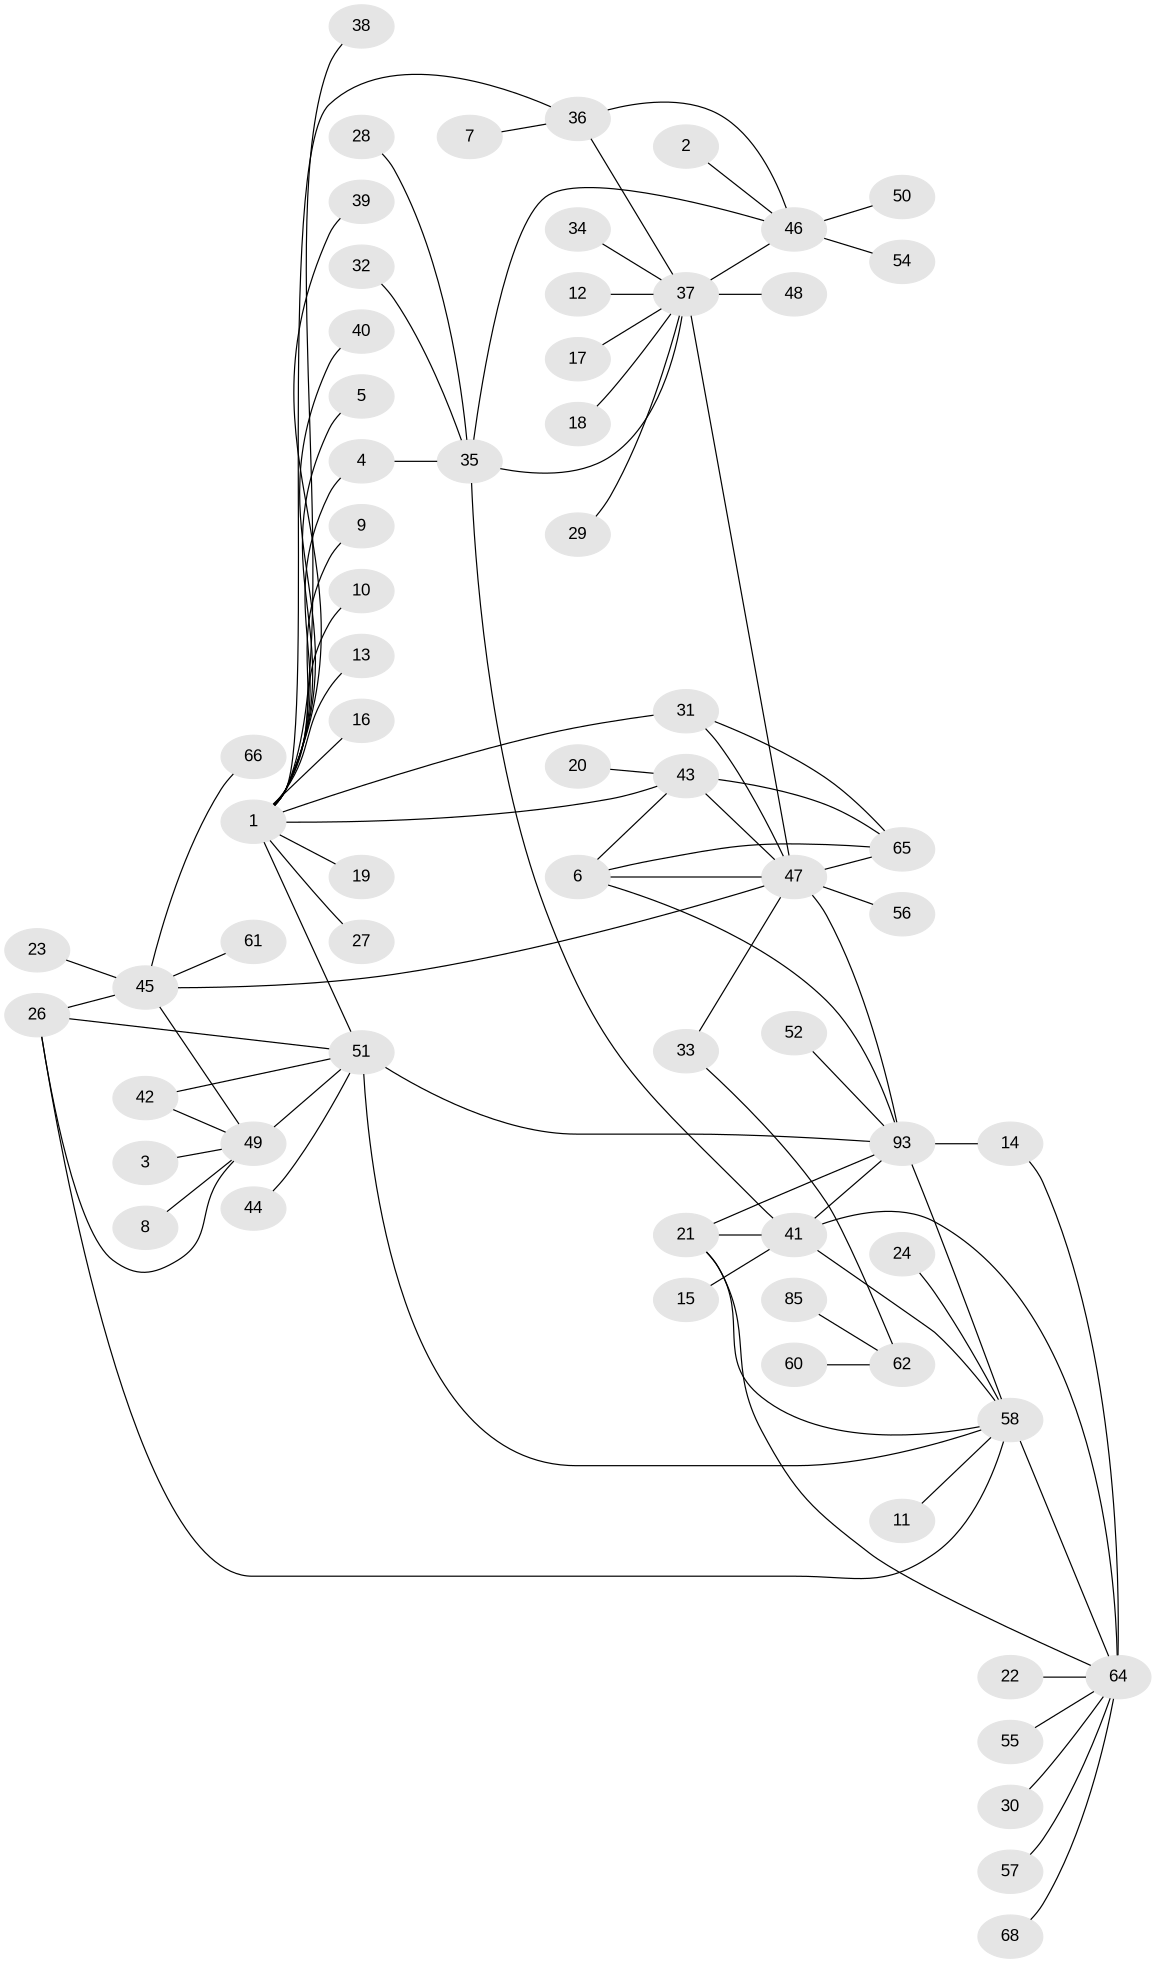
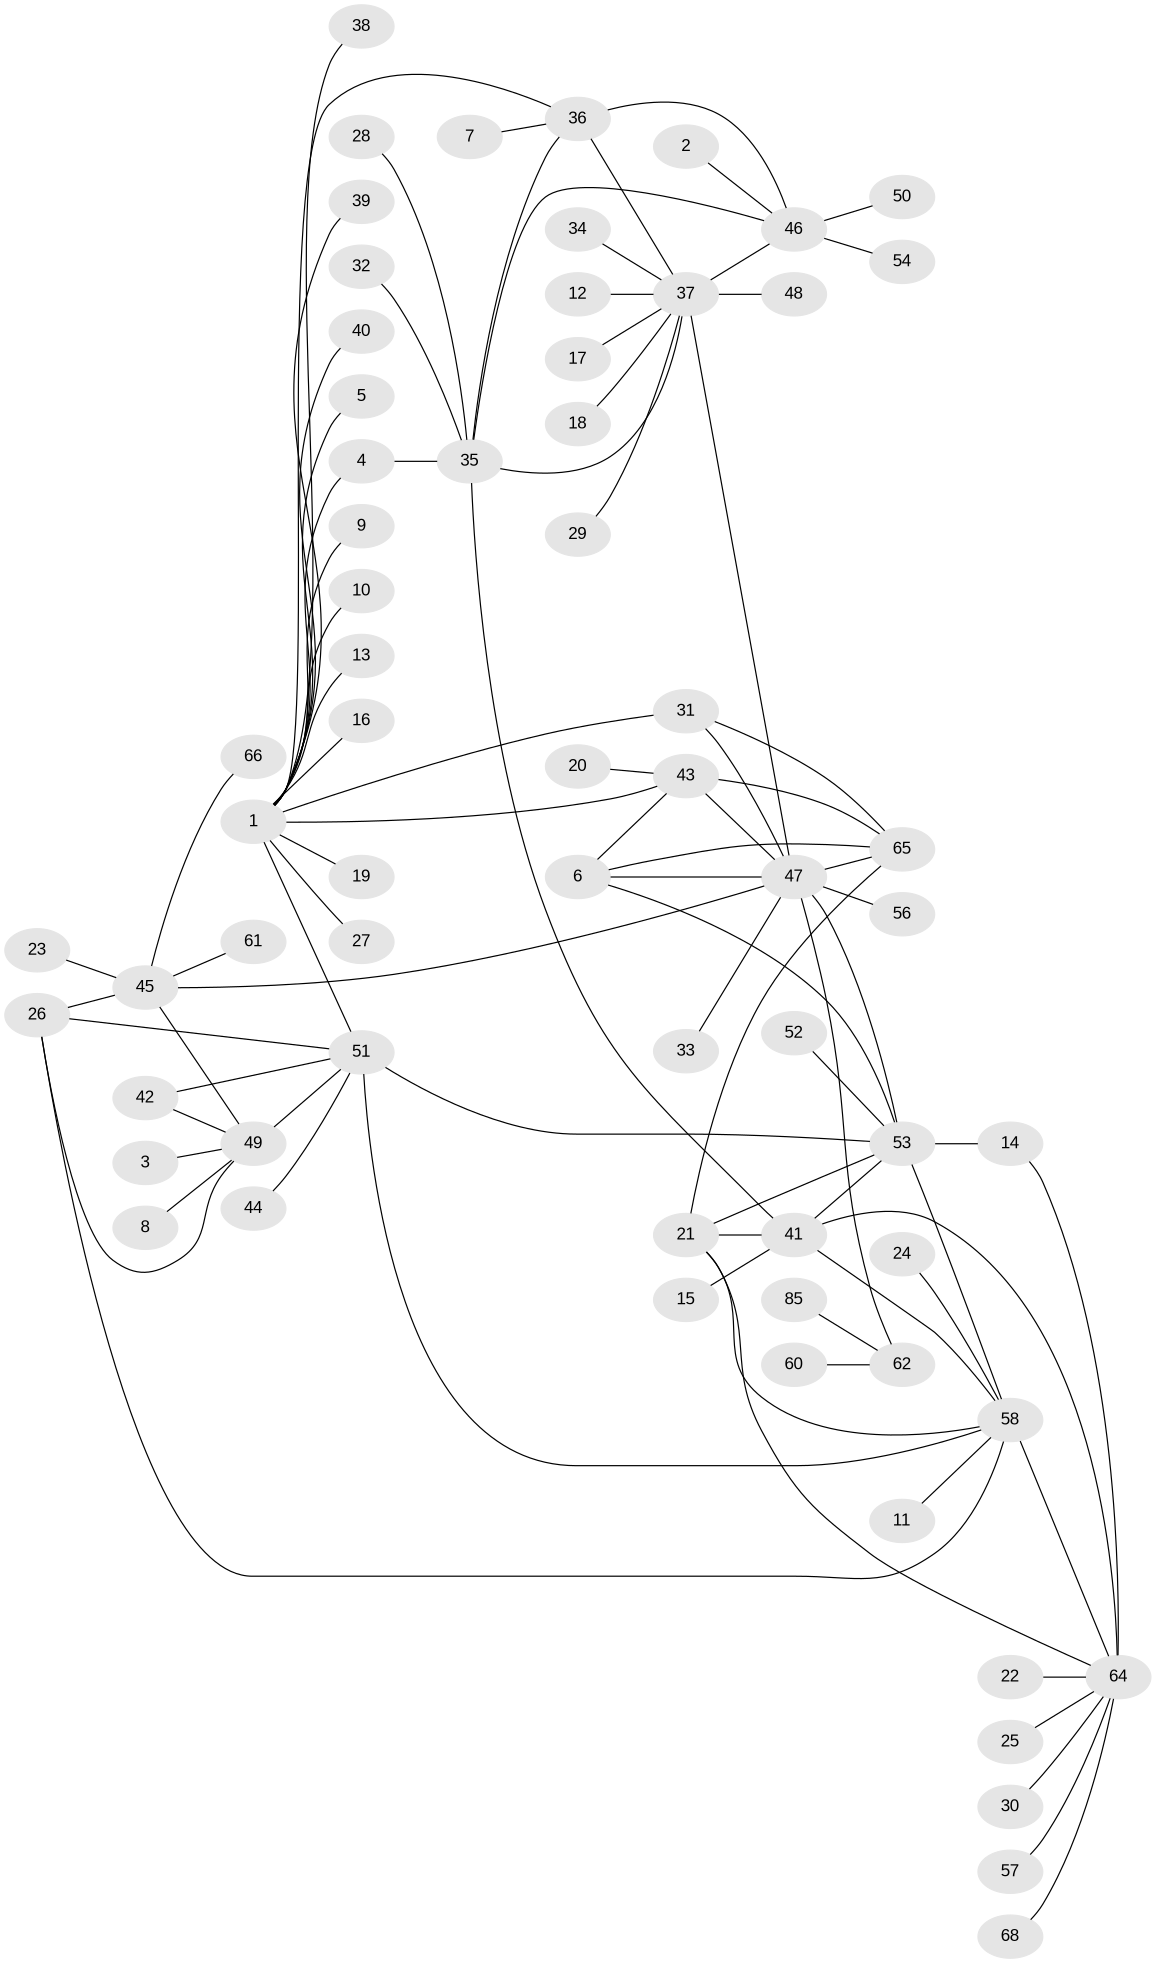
  graph {
    fontname="Liberation Sans"
    rankdir=LR
    node [color=gray90 fontname="Liberation Sans" style=filled]
    edge [fontname="Liberation Sans" weight=1.0]
    1
    4
    5
    9
    10
    13
    16
    19
    27
    31
    36
    38
    39
    40
    43
    51
    35
    47
    65
    46
    37
-   53 [label=93]
+   53
    58
    2
    50
    54
    3
    49
    41
    6
    56
    62
    14
    7
    8
    11
    64
    12
    48
    15
    17
    18
    20
    21
    22
    23
    45
    61
    66
    24
-   25 [label=55]
+   25
    26
    28
    29
    30
    32
    33
    34
    42
    44
    52
    n62 [label=85]
    57
    60
    n65 [label=68]
    1 -- 4
    1 -- 5
    1 -- 9
    1 -- 10
    1 -- 13
    1 -- 16
    1 -- 19
    1 -- 27
    1 -- 31
    1 -- 36
    1 -- 38
    1 -- 39
    1 -- 40
    1 -- 43
    1 -- 51 [weight=8.0]
    4 -- 35
    31 -- 47
    31 -- 65
    36 -- 46
    36 -- 37 [weight=3.0]
    43 -- 47 [weight=3.0]
    43 -- 65
    51 -- 53
    51 -- 58
+   35 -- 36
    35 -- 46
    35 -- 37 [weight=3.0]
    35 -- 41
    47 -- 65 [weight=3.0]
    47 -- 53
    47 -- 56
-   33 -- 62
+   47 -- 62
    46 -- 50
    46 -- 54
    37 -- 47
    37 -- 46 [weight=3.0]
    37 -- 48
    53 -- 58 [weight=2.0]
    53 -- 14 [weight=2.0]
    58 -- 64
    2 -- 46
    3 -- 49
    49 -- 51 [weight=2.0]
    41 -- 53 [weight=2.0]
    41 -- 58
    41 -- 64
    6 -- 43
    6 -- 47 [weight=3.0]
    6 -- 65
    6 -- 53
    14 -- 64
    7 -- 36
    8 -- 49
    11 -- 58
    12 -- 37
    15 -- 41
    17 -- 37
    18 -- 37
    20 -- 43
+   21 -- 65
    21 -- 53 [weight=2.0]
    21 -- 58
    21 -- 41
    21 -- 64
    22 -- 64
    23 -- 45
    45 -- 47
    45 -- 49 [weight=4.0]
    45 -- 61
    45 -- 66
    24 -- 58
    25 -- 64
    26 -- 51
    26 -- 58
    26 -- 49
    26 -- 45 [weight=4.0]
    28 -- 35
    29 -- 37
    30 -- 64
    32 -- 35
    33 -- 47
    34 -- 37
    42 -- 51
    42 -- 49
    44 -- 51
    52 -- 53
    n62 -- 62
    57 -- 64
    60 -- 62
    n65 -- 64
  }
